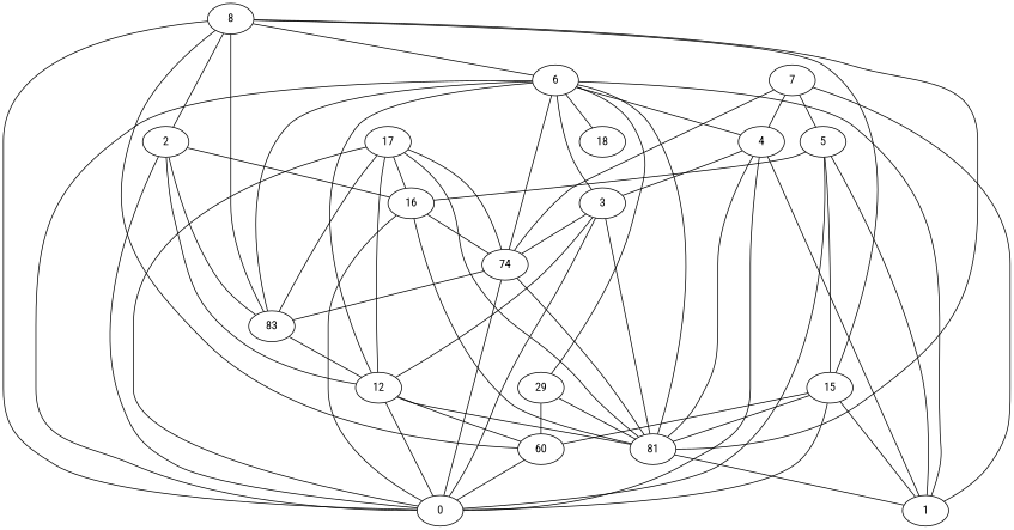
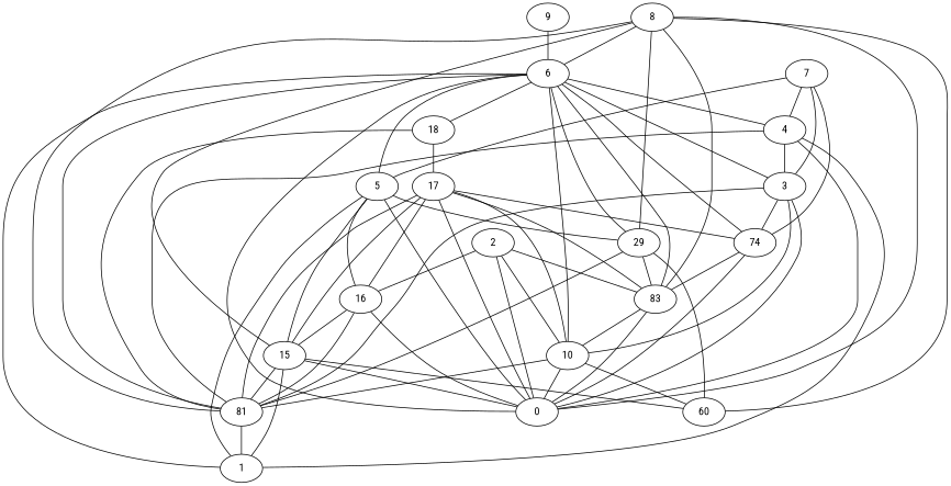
  digraph {
    fontname="Roboto Condensed"
    node [fontname="Roboto Condensed"]
    edge [color=black dir=none fontname="Roboto Condensed"]
    2
-   12
+   12 [label=10]
    0
    n4 [label=83]
    16
    17
    n7 [label=60]
    n8 [label=81]
    n9 [label=74]
    1
    5
    15
    n13 [label=29]
    3
    8
    6
    4
    18
    7
+   9
    subgraph sub_1 {
      2
      12
      0
      n4
      16
      17
      n7
      n8
      n9
      1
      5
      15
      n13
      3
      8
      6
      4
      18
      7
+     9
    }
    2 -> 12
    2 -> 0
    2 -> n4
    2 -> 16
    12 -> 0
    12 -> n7
    12 -> n8
    n4 -> 12
    16 -> 0
    16 -> n8
-   16 -> n9
+   16 -> 15
    17 -> 12
    17 -> 0
    17 -> n4
    17 -> 16
    17 -> n8
    17 -> n9
-   n7 -> 0
+   17 -> 15
+   n4 -> 0
    n8 -> 1
    n9 -> 0
    n9 -> n4
-   n9 -> n8
+   18 -> n8
    5 -> 0
    5 -> 16
    5 -> 1
    5 -> 15
+   5 -> n13
    15 -> 0
    15 -> n7
    15 -> n8
    15 -> 1
+   n13 -> n4
    n13 -> n7
    n13 -> n8
    3 -> 12
    3 -> 0
    3 -> n8
    3 -> n9
-   8 -> 2
+   8 -> n13
    8 -> 0
    8 -> n4
    8 -> n7
    8 -> n8
    8 -> 15
    8 -> 6
    6 -> 12
    6 -> 0
    6 -> n4
    6 -> n8
    6 -> n9
    6 -> 1
+   6 -> 5
    6 -> n13
    6 -> 3
    6 -> 4
    6 -> 18
    4 -> 0
    4 -> n8
    4 -> 1
    4 -> 3
+   18 -> 17
    7 -> n9
-   7 -> 1
+   7 -> 3
    7 -> 5
    7 -> 4
+   9 -> 6
  }
